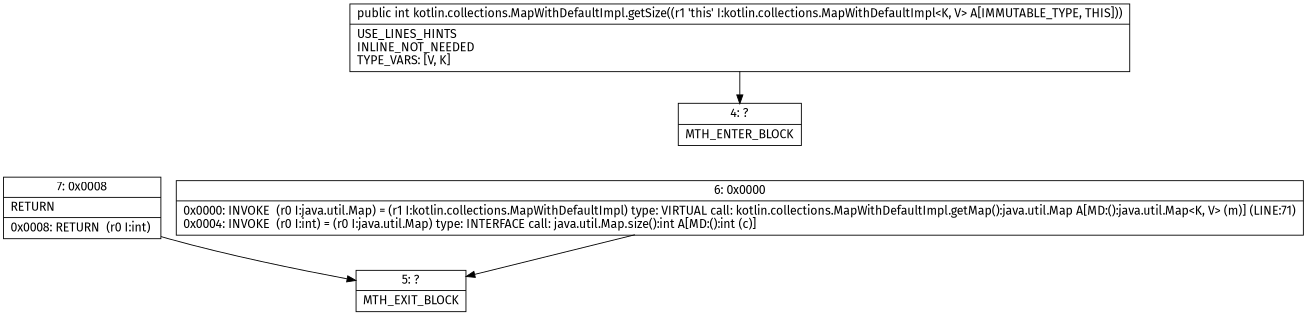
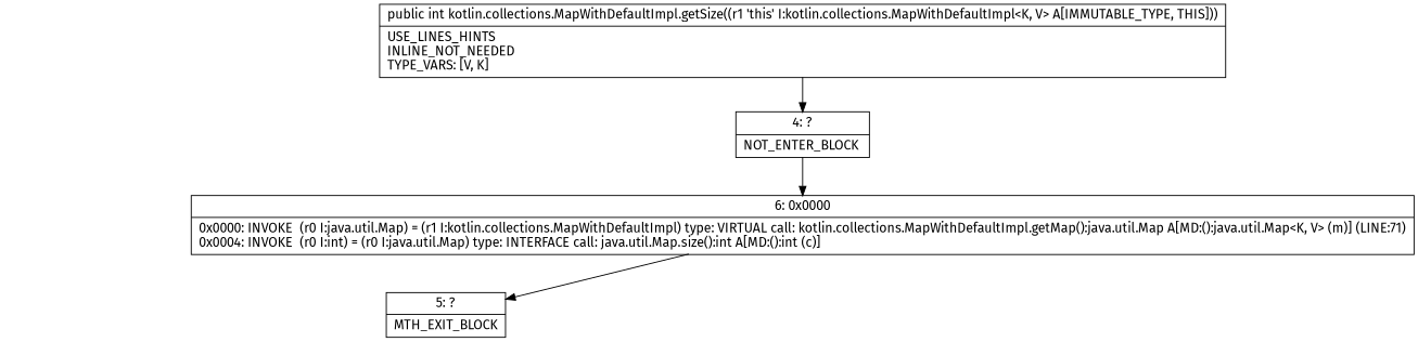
  digraph {
    fontname="Fira Sans"
    node [fontname="Fira Sans" shape=record]
    edge [fontname="Fira Sans"]
-   n1 [label="{4\:\ ?|MTH_ENTER_BLOCK\l}"]
+   n1 [label="{4\:\ ?|NOT_ENTER_BLOCK\l}"]
    n2 [label="{6\:\ 0x0000|0x0000: INVOKE  (r0 I:java.util.Map) = (r1 I:kotlin.collections.MapWithDefaultImpl) type: VIRTUAL call: kotlin.collections.MapWithDefaultImpl.getMap():java.util.Map A[MD:():java.util.Map\<K, V\> (m)] (LINE:71)\l0x0004: INVOKE  (r0 I:int) = (r0 I:java.util.Map) type: INTERFACE call: java.util.Map.size():int A[MD:():int (c)]\l}"]
    n3 [label="{5\:\ ?|MTH_EXIT_BLOCK\l}"]
-   n4 [label="{7\:\ 0x0008|RETURN\l|0x0008: RETURN  (r0 I:int) \l}"]
    n5 [label="{public int kotlin.collections.MapWithDefaultImpl.getSize((r1 'this' I:kotlin.collections.MapWithDefaultImpl\<K, V\> A[IMMUTABLE_TYPE, THIS]))  | USE_LINES_HINTS\lINLINE_NOT_NEEDED\lTYPE_VARS: [V, K]\l}"]
+   n1 -> n2
    n2 -> n3
-   n4 -> n3
    n5 -> n1
  }
